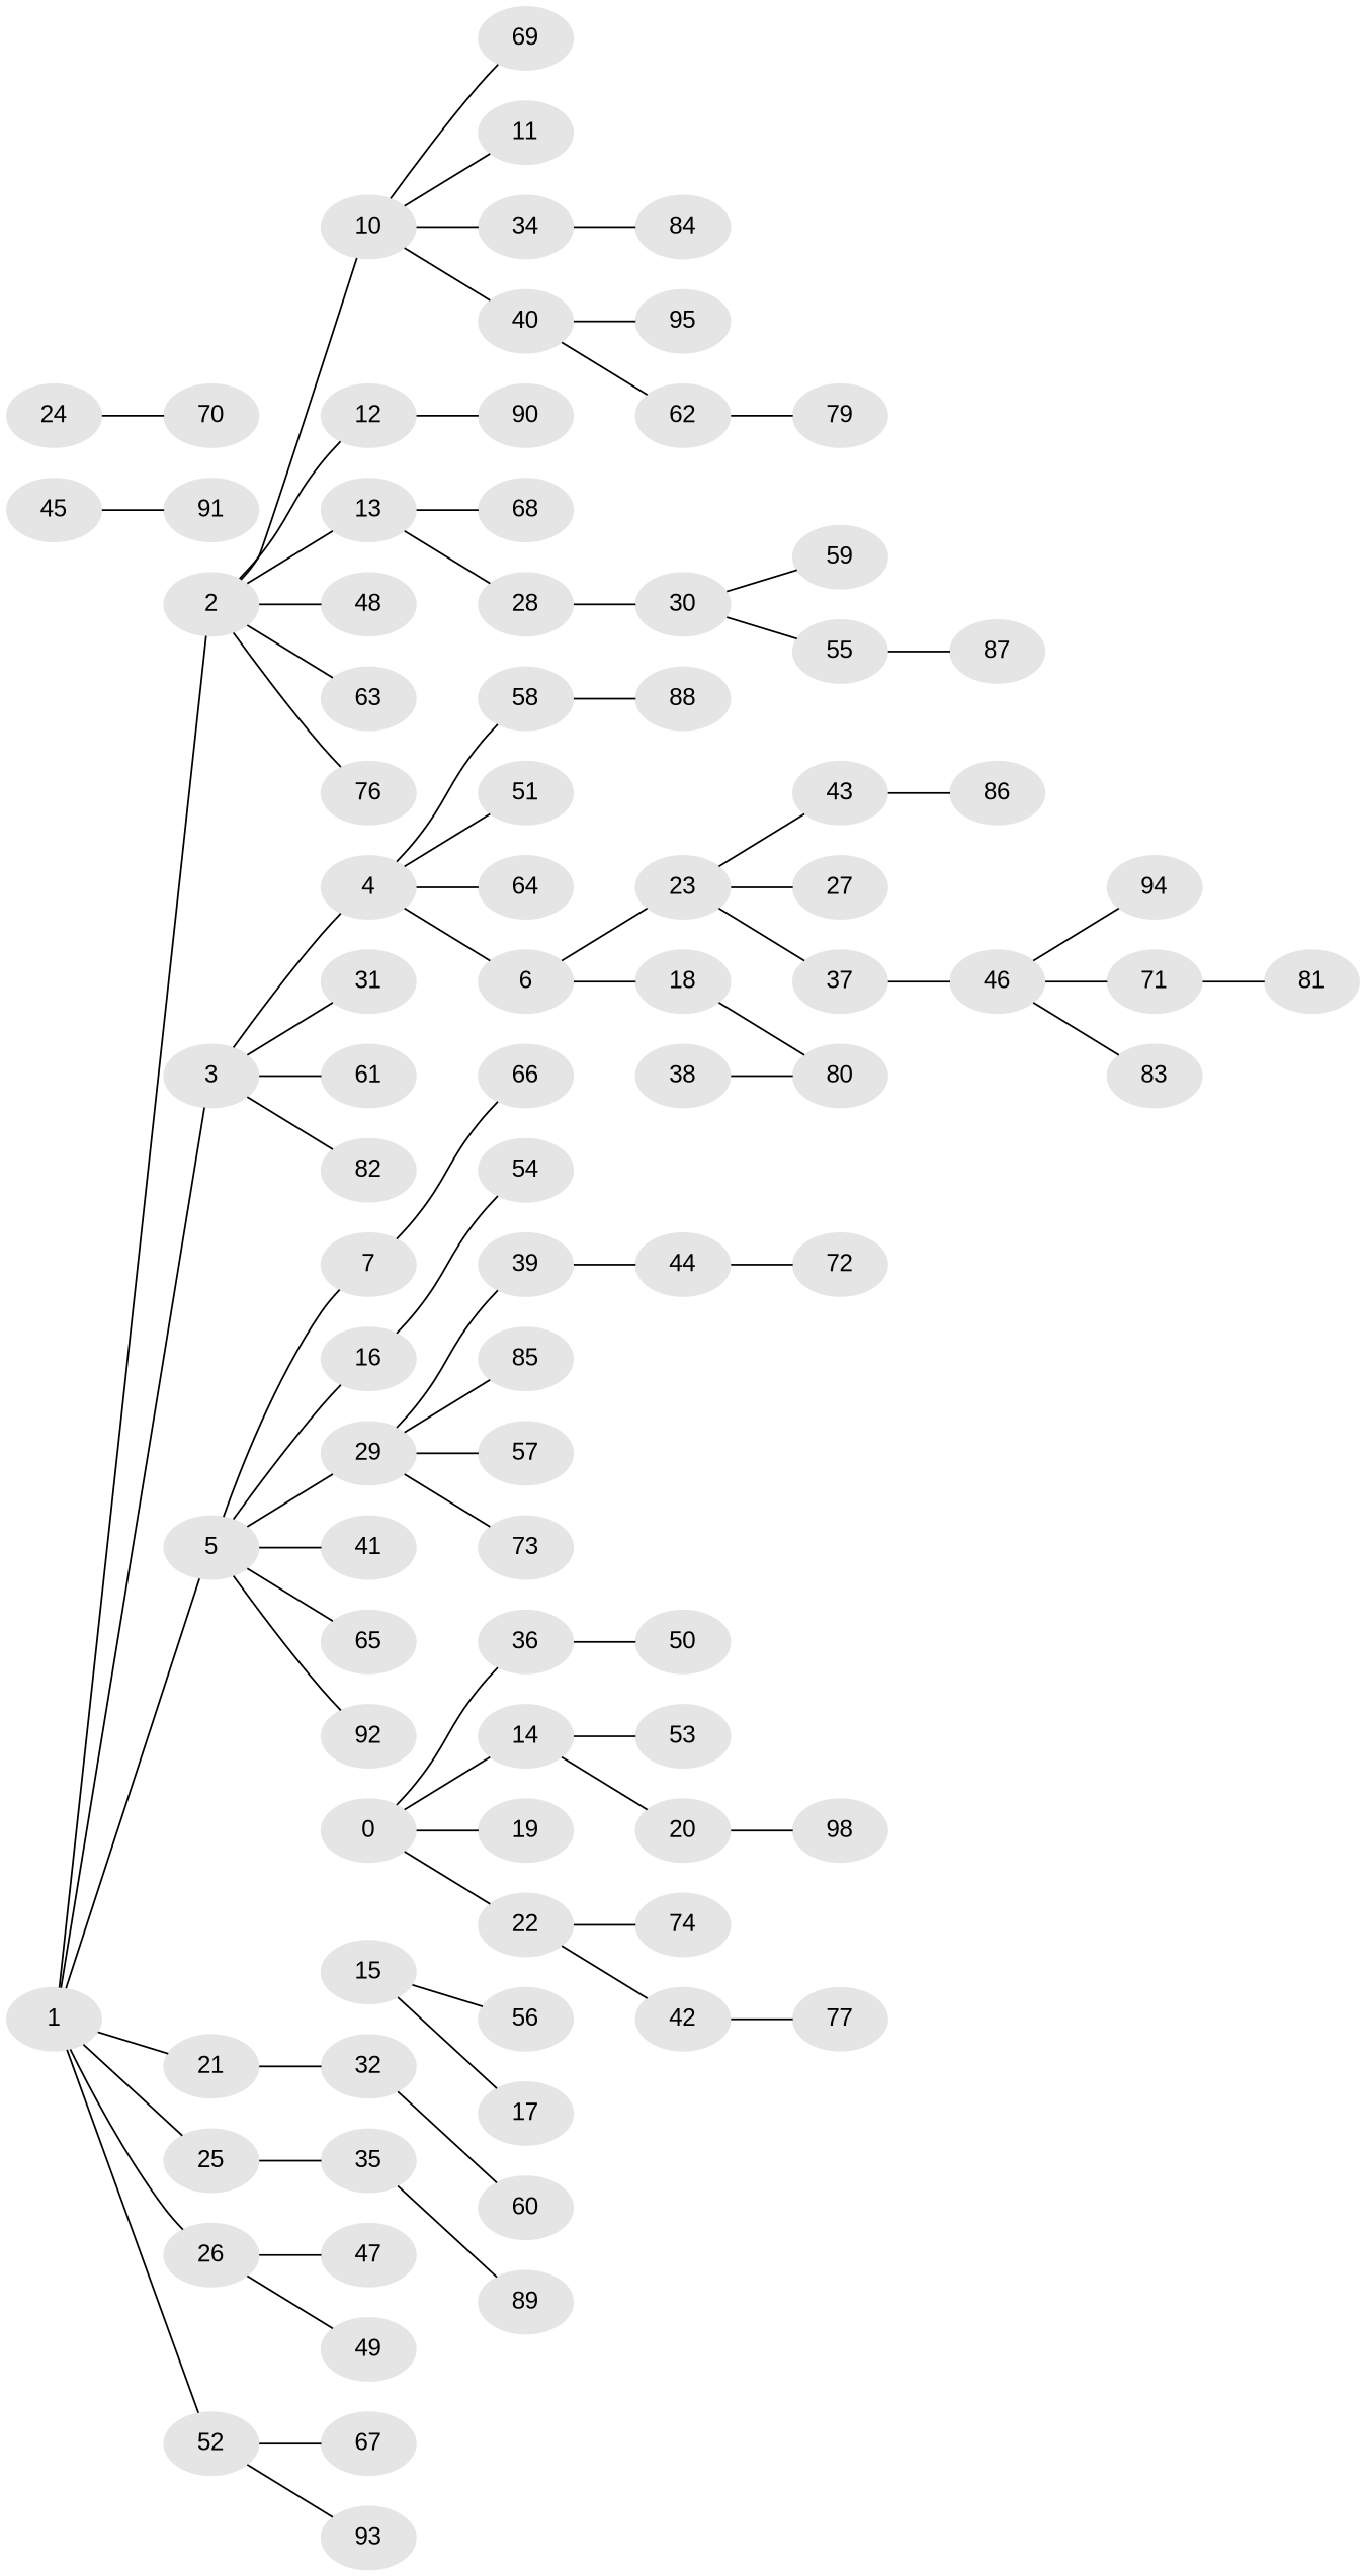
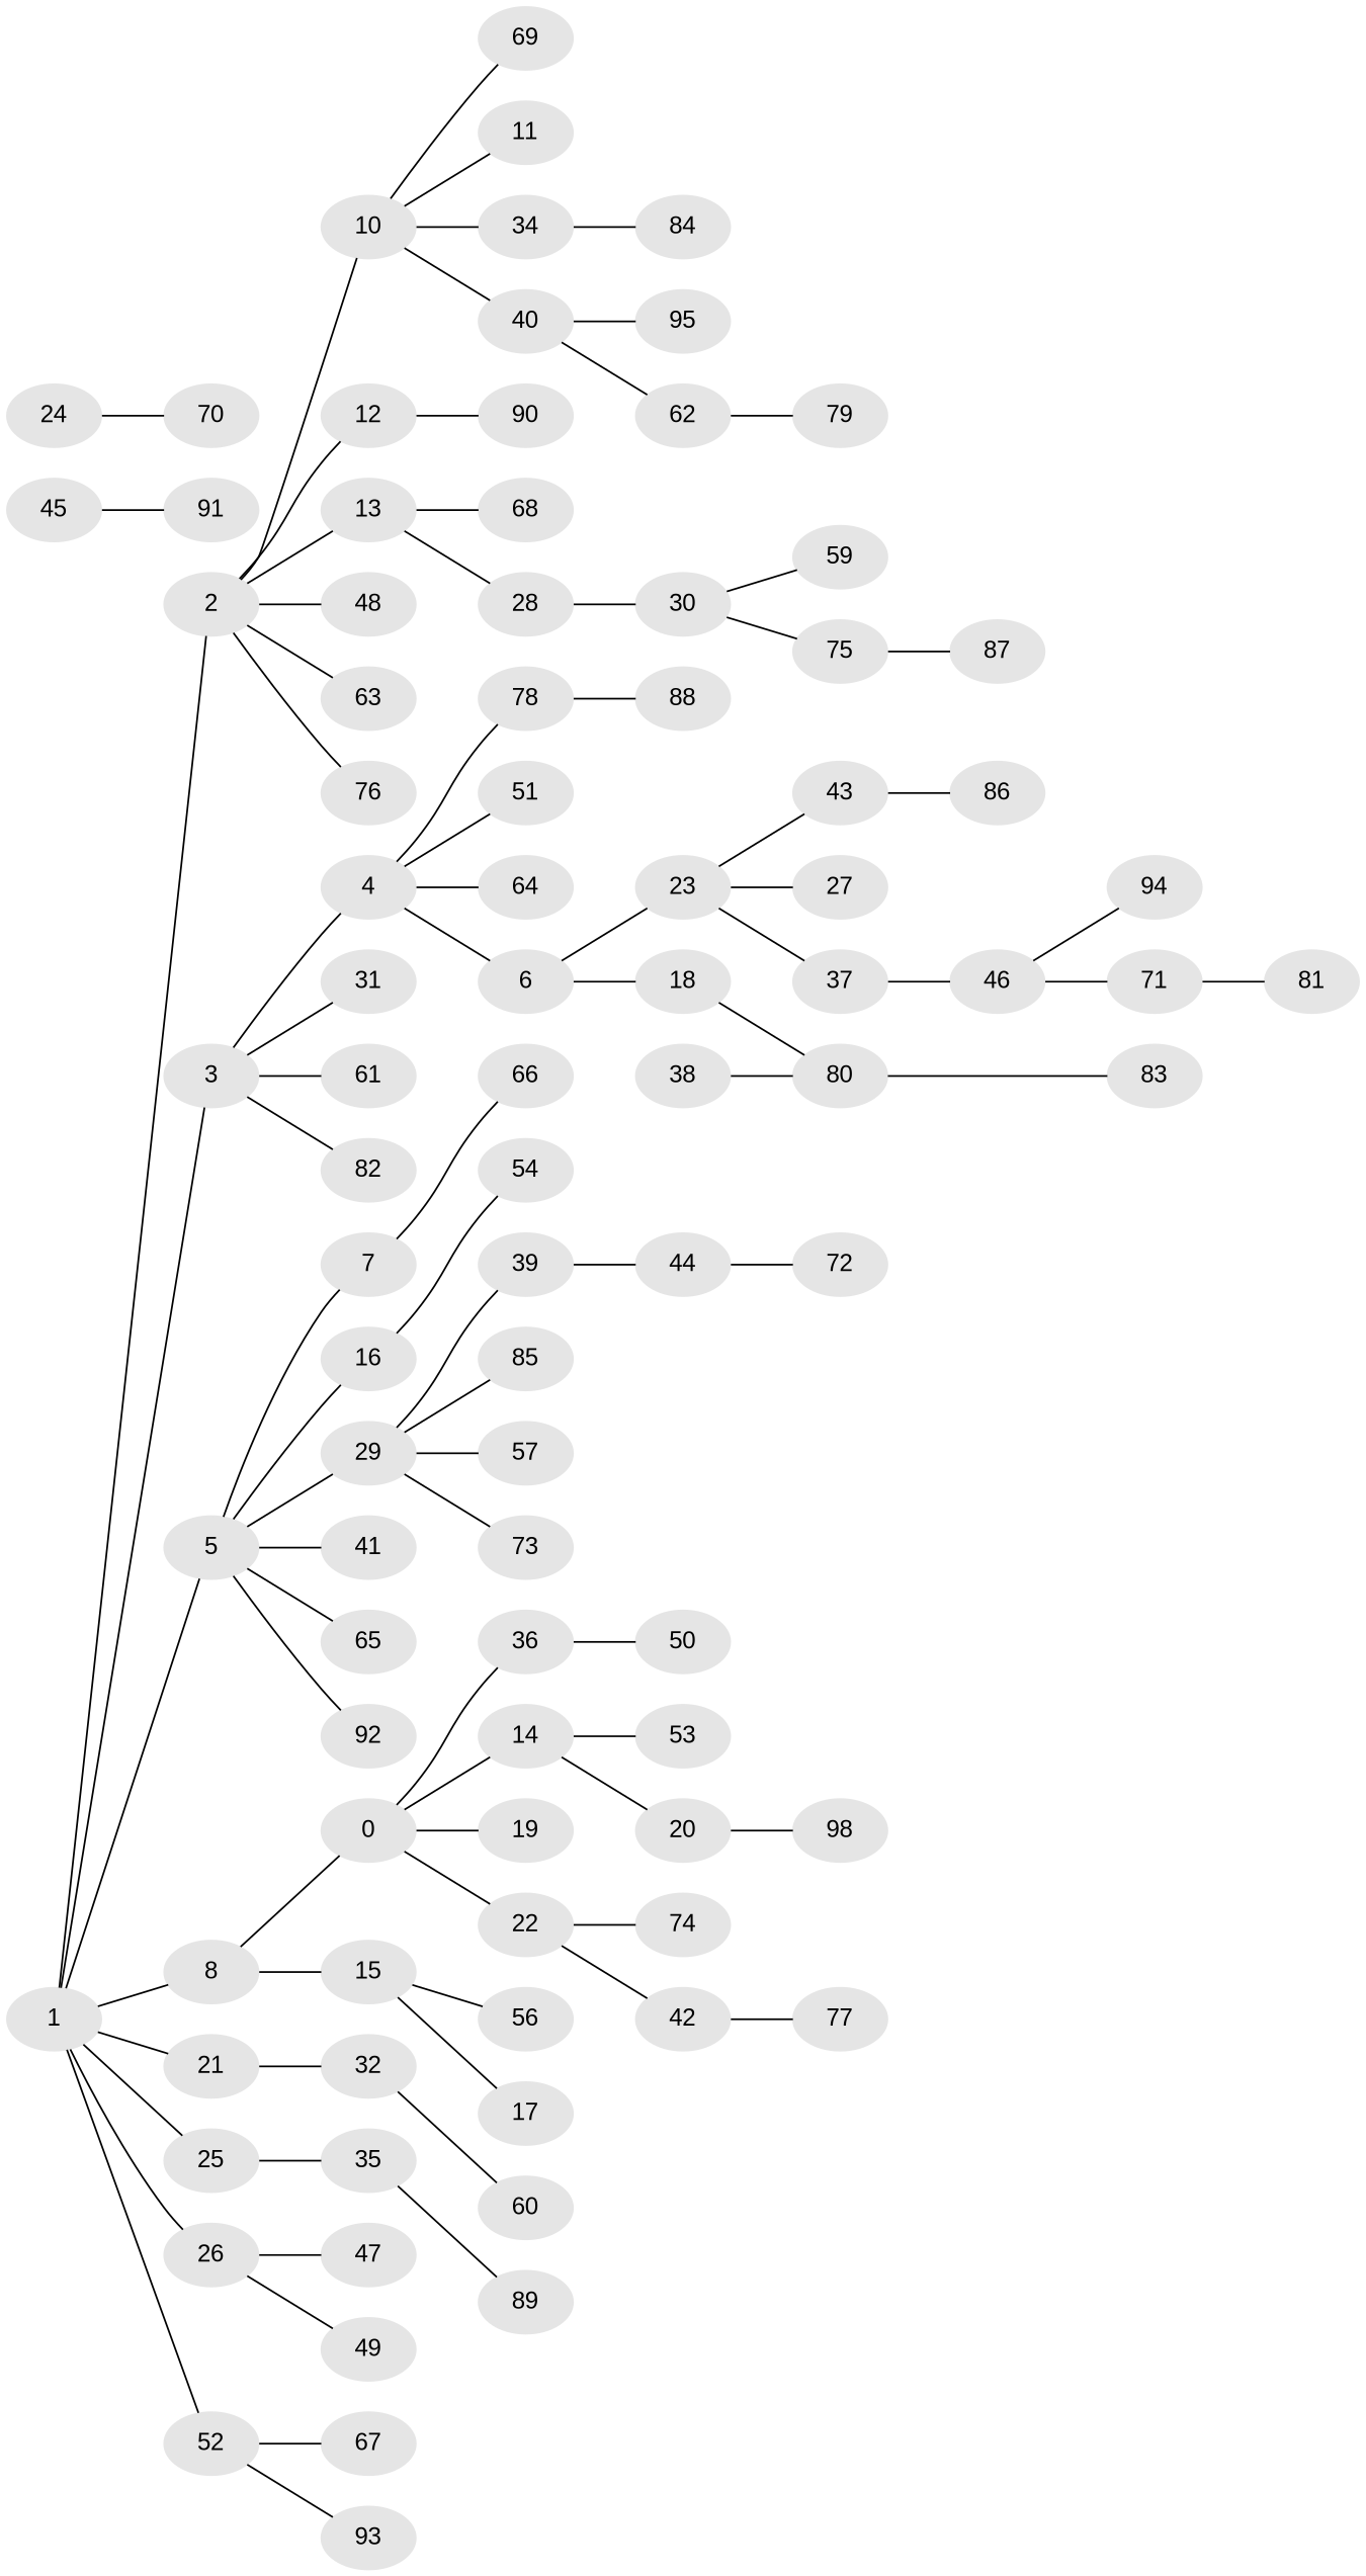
  graph {
    fontname="Liberation Sans"
    rankdir=LR
    node [color=gray90 fontname="Liberation Sans" style=filled]
    edge [fontname="Liberation Sans"]
    1
    2
    3
    5
+   8
    21
    25
    26
    52
    10
    12
    13
    48
    63
    76
    4
    31
    61
    82
    7
    16
    29
    41
    65
    92
    n26 [label=0]
    15
    32
    35
    47
    49
    67
    93
    11
    34
    40
    69
    90
    28
    68
    6
    51
    64
-   78 [label=58]
+   78
    18
    23
    45
    91
    88
    66
    54
    39
    57
    73
    85
    80
    27
    37
    43
    14
    19
    22
    36
    17
    56
    20
    53
    42
    74
    50
    84
    n72 [label=95]
    62
    24
    70
    30
    n77 [label=98]
    38
    60
    77
    46
    86
    89
    59
-   75 [label=55]
+   75
    44
    87
    71
    83
    94
    72
    79
    81
    1 -- 2
    1 -- 3
    1 -- 5
+   1 -- 8
    1 -- 21
    1 -- 25
    1 -- 26
    1 -- 52
    2 -- 10
    2 -- 12
    2 -- 13
    2 -- 48
    2 -- 63
    2 -- 76
    3 -- 4
    3 -- 31
    3 -- 61
    3 -- 82
    5 -- 7
    5 -- 16
    5 -- 29
    5 -- 41
    5 -- 65
    5 -- 92
+   8 -- n26
+   8 -- 15
    21 -- 32
    25 -- 35
    26 -- 47
    26 -- 49
    52 -- 67
    52 -- 93
    10 -- 11
    10 -- 34
    10 -- 40
    10 -- 69
    12 -- 90
    13 -- 28
    13 -- 68
    4 -- 6
    4 -- 51
    4 -- 64
    4 -- 78
    7 -- 66
    16 -- 54
    29 -- 39
    29 -- 57
    29 -- 73
    29 -- 85
    n26 -- 14
    n26 -- 19
    n26 -- 22
    n26 -- 36
    15 -- 17
    15 -- 56
    32 -- 60
    35 -- 89
    34 -- 84
    40 -- n72
    40 -- 62
    28 -- 30
    6 -- 18
    6 -- 23
    78 -- 88
    18 -- 80
    23 -- 27
    23 -- 37
    23 -- 43
    45 -- 91
    39 -- 44
    37 -- 46
    43 -- 86
    14 -- 20
    14 -- 53
    22 -- 42
    22 -- 74
    36 -- 50
    20 -- n77
    42 -- 77
    62 -- 79
    24 -- 70
    30 -- 59
    30 -- 75
    38 -- 80
    46 -- 71
-   46 -- 83
+   80 -- 83
    46 -- 94
    75 -- 87
    44 -- 72
    71 -- 81
  }
